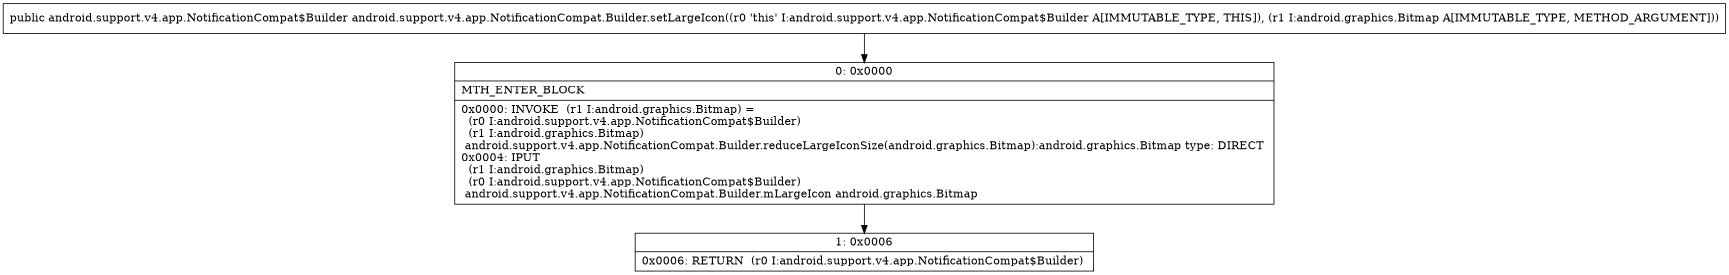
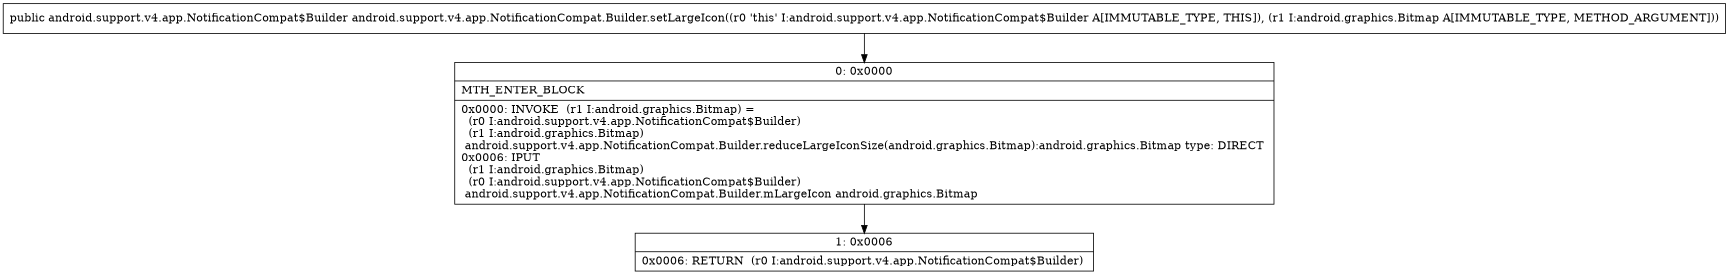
  digraph {
    node [shape=record]
-   n1 [label="{0\:\ 0x0000|MTH_ENTER_BLOCK\l|0x0000: INVOKE  (r1 I:android.graphics.Bitmap) = \l  (r0 I:android.support.v4.app.NotificationCompat$Builder)\l  (r1 I:android.graphics.Bitmap)\l android.support.v4.app.NotificationCompat.Builder.reduceLargeIconSize(android.graphics.Bitmap):android.graphics.Bitmap type: DIRECT \l0x0004: IPUT  \l  (r1 I:android.graphics.Bitmap)\l  (r0 I:android.support.v4.app.NotificationCompat$Builder)\l android.support.v4.app.NotificationCompat.Builder.mLargeIcon android.graphics.Bitmap \l}"]
+   n1 [label="{0\:\ 0x0000|MTH_ENTER_BLOCK\l|0x0000: INVOKE  (r1 I:android.graphics.Bitmap) = \l  (r0 I:android.support.v4.app.NotificationCompat$Builder)\l  (r1 I:android.graphics.Bitmap)\l android.support.v4.app.NotificationCompat.Builder.reduceLargeIconSize(android.graphics.Bitmap):android.graphics.Bitmap type: DIRECT \l0x0006: IPUT  \l  (r1 I:android.graphics.Bitmap)\l  (r0 I:android.support.v4.app.NotificationCompat$Builder)\l android.support.v4.app.NotificationCompat.Builder.mLargeIcon android.graphics.Bitmap \l}"]
    n2 [label="{1\:\ 0x0006|0x0006: RETURN  (r0 I:android.support.v4.app.NotificationCompat$Builder) \l}"]
    n3 [label="{public android.support.v4.app.NotificationCompat$Builder android.support.v4.app.NotificationCompat.Builder.setLargeIcon((r0 'this' I:android.support.v4.app.NotificationCompat$Builder A[IMMUTABLE_TYPE, THIS]), (r1 I:android.graphics.Bitmap A[IMMUTABLE_TYPE, METHOD_ARGUMENT])) }"]
    n1 -> n2
    n3 -> n1
  }
